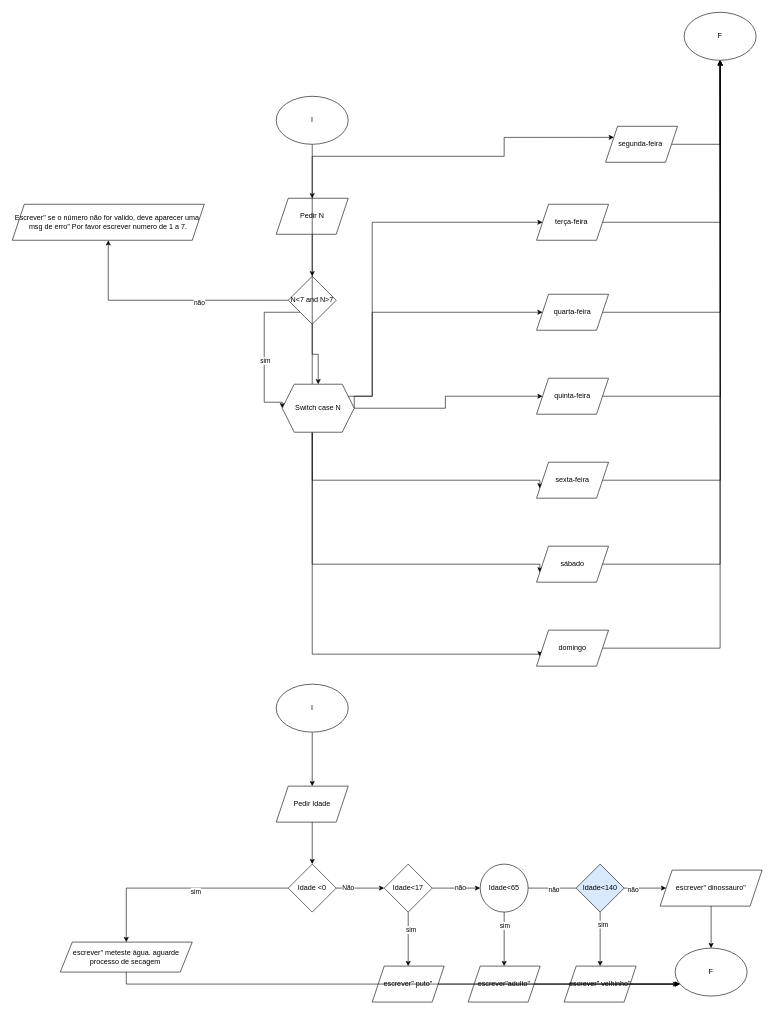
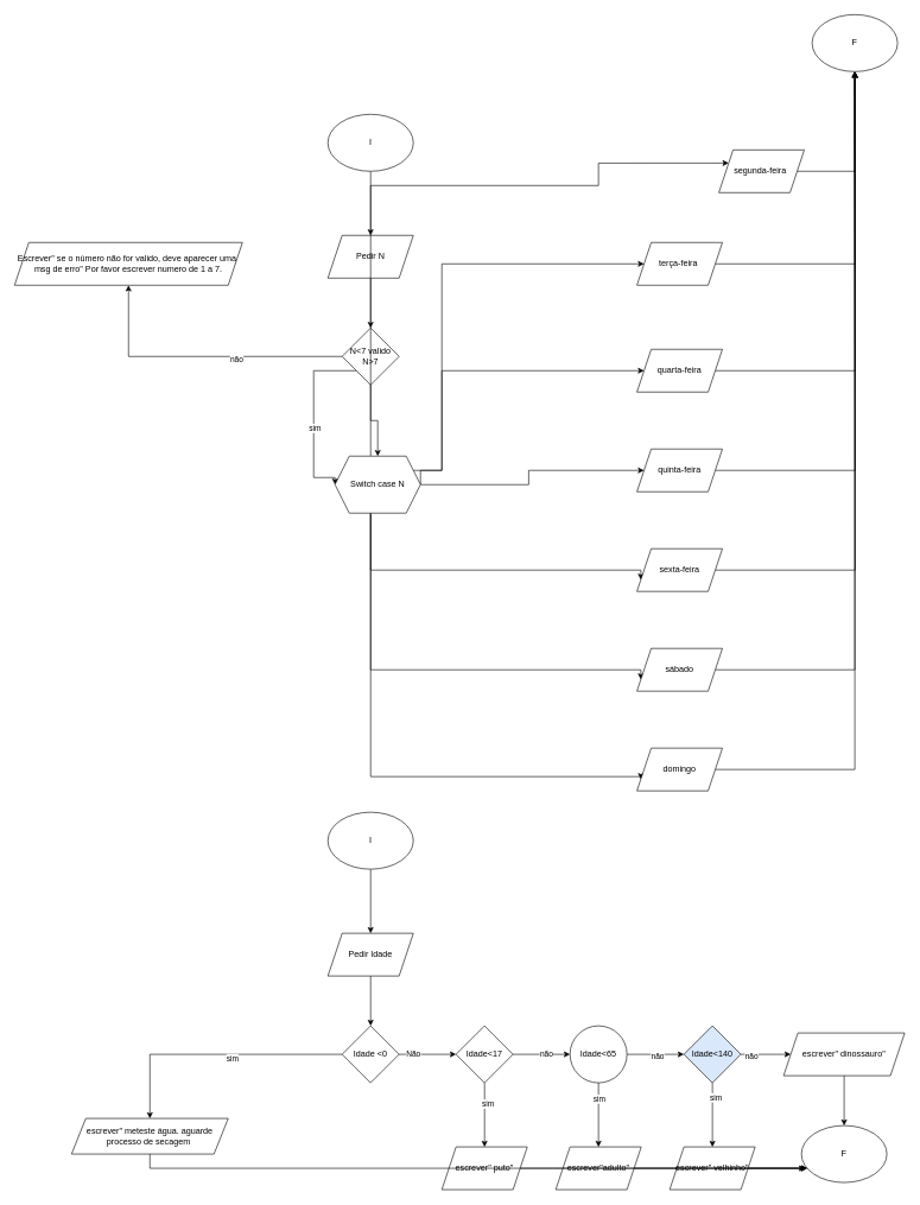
  <mxCell id="0" />
  <mxCell id="1" parent="0" />
  <mxCell id="2" value="" style="edgeStyle=orthogonalEdgeStyle;rounded=0;orthogonalLoop=1;jettySize=auto;html=1;" edge="1" parent="1" source="3" target="5"><mxGeometry relative="1" as="geometry" /></mxCell>
  <mxCell id="3" value="I" style="ellipse;whiteSpace=wrap;html=1;" vertex="1" parent="1"><mxGeometry x="460" y="160" width="120" height="80" as="geometry" /></mxCell>
  <mxCell id="4" value="" style="edgeStyle=orthogonalEdgeStyle;rounded=0;orthogonalLoop=1;jettySize=auto;html=1;" edge="1" parent="1" source="5" target="11"><mxGeometry relative="1" as="geometry" /></mxCell>
  <mxCell id="5" value="Pedir N" style="shape=parallelogram;perimeter=parallelogramPerimeter;whiteSpace=wrap;html=1;fixedSize=1;" vertex="1" parent="1"><mxGeometry x="460" y="330" width="120" height="60" as="geometry" /></mxCell>
  <mxCell id="6" value="" style="edgeStyle=orthogonalEdgeStyle;rounded=0;orthogonalLoop=1;jettySize=auto;html=1;" edge="1" parent="1" source="11" target="19"><mxGeometry relative="1" as="geometry" /></mxCell>
  <mxCell id="7" value="" style="edgeStyle=orthogonalEdgeStyle;rounded=0;orthogonalLoop=1;jettySize=auto;html=1;" edge="1" parent="1" source="11" target="34"><mxGeometry relative="1" as="geometry" /></mxCell>
  <mxCell id="8" value="não" style="edgeLabel;html=1;align=center;verticalAlign=middle;resizable=0;points=[];" vertex="1" connectable="0" parent="7"><mxGeometry x="-0.255" y="3" relative="1" as="geometry"><mxPoint as="offset" /></mxGeometry></mxCell>
  <mxCell id="9" style="edgeStyle=orthogonalEdgeStyle;rounded=0;orthogonalLoop=1;jettySize=auto;html=1;entryX=0;entryY=0.5;entryDx=0;entryDy=0;" edge="1" parent="1" source="11" target="19"><mxGeometry relative="1" as="geometry"><Array as="points"><mxPoint x="440" y="520" /><mxPoint x="440" y="670" /></Array></mxGeometry></mxCell>
  <mxCell id="10" value="sim" style="edgeLabel;html=1;align=center;verticalAlign=middle;resizable=0;points=[];" vertex="1" connectable="0" parent="9"><mxGeometry x="0.122" y="1" relative="1" as="geometry"><mxPoint as="offset" /></mxGeometry></mxCell>
- <mxCell id="11" value="N&amp;lt;7 and N&amp;gt;7" style="rhombus;whiteSpace=wrap;html=1;" vertex="1" parent="1"><mxGeometry x="480" y="460" width="80" height="80" as="geometry" /></mxCell>
+ <mxCell id="11" value="N&amp;lt;7 valido N&amp;gt;7" style="rhombus;whiteSpace=wrap;html=1;" vertex="1" parent="1"><mxGeometry x="480" y="460" width="80" height="80" as="geometry" /></mxCell>
  <mxCell id="12" style="edgeStyle=orthogonalEdgeStyle;rounded=0;orthogonalLoop=1;jettySize=auto;html=1;entryX=0;entryY=0.5;entryDx=0;entryDy=0;exitX=1;exitY=0.5;exitDx=0;exitDy=0;" edge="1" parent="1" source="19" target="23"><mxGeometry relative="1" as="geometry"><Array as="points"><mxPoint x="620" y="660" /><mxPoint x="620" y="370" /></Array></mxGeometry></mxCell>
  <mxCell id="13" style="edgeStyle=orthogonalEdgeStyle;rounded=0;orthogonalLoop=1;jettySize=auto;html=1;entryX=0;entryY=0.5;entryDx=0;entryDy=0;" edge="1" parent="1" source="19" target="25"><mxGeometry relative="1" as="geometry"><Array as="points"><mxPoint x="620" y="660" /><mxPoint x="620" y="520" /></Array></mxGeometry></mxCell>
  <mxCell id="14" style="edgeStyle=orthogonalEdgeStyle;rounded=0;orthogonalLoop=1;jettySize=auto;html=1;entryX=0;entryY=0.5;entryDx=0;entryDy=0;exitX=1;exitY=0.5;exitDx=0;exitDy=0;" edge="1" parent="1" source="19" target="27"><mxGeometry relative="1" as="geometry" /></mxCell>
  <mxCell id="15" style="edgeStyle=orthogonalEdgeStyle;rounded=0;orthogonalLoop=1;jettySize=auto;html=1;entryX=0;entryY=0.75;entryDx=0;entryDy=0;" edge="1" parent="1" source="19" target="29"><mxGeometry relative="1" as="geometry"><Array as="points"><mxPoint x="520" y="800" /><mxPoint x="900" y="800" /></Array></mxGeometry></mxCell>
  <mxCell id="16" style="edgeStyle=orthogonalEdgeStyle;rounded=0;orthogonalLoop=1;jettySize=auto;html=1;entryX=0;entryY=0.75;entryDx=0;entryDy=0;" edge="1" parent="1" source="19" target="31"><mxGeometry relative="1" as="geometry"><Array as="points"><mxPoint x="520" y="940" /><mxPoint x="900" y="940" /></Array></mxGeometry></mxCell>
  <mxCell id="17" style="edgeStyle=orthogonalEdgeStyle;rounded=0;orthogonalLoop=1;jettySize=auto;html=1;entryX=0;entryY=0.75;entryDx=0;entryDy=0;" edge="1" parent="1" source="19" target="33"><mxGeometry relative="1" as="geometry"><Array as="points"><mxPoint x="520" y="1090" /><mxPoint x="900" y="1090" /></Array></mxGeometry></mxCell>
  <mxCell id="18" style="edgeStyle=orthogonalEdgeStyle;rounded=0;orthogonalLoop=1;jettySize=auto;html=1;entryX=0;entryY=0.25;entryDx=0;entryDy=0;" edge="1" parent="1" source="19" target="21"><mxGeometry relative="1" as="geometry"><Array as="points"><mxPoint x="520" y="260" /><mxPoint x="840" y="260" /><mxPoint x="840" y="229" /></Array></mxGeometry></mxCell>
  <mxCell id="19" value="Switch case N" style="shape=hexagon;perimeter=hexagonPerimeter2;whiteSpace=wrap;html=1;fixedSize=1;" vertex="1" parent="1"><mxGeometry x="470" y="640" width="120" height="80" as="geometry" /></mxCell>
  <mxCell id="20" style="edgeStyle=orthogonalEdgeStyle;rounded=0;orthogonalLoop=1;jettySize=auto;html=1;" edge="1" parent="1" source="21" target="35"><mxGeometry relative="1" as="geometry" /></mxCell>
  <mxCell id="21" value="segunda-feira&amp;nbsp;" style="shape=parallelogram;perimeter=parallelogramPerimeter;whiteSpace=wrap;html=1;fixedSize=1;" vertex="1" parent="1"><mxGeometry x="1009" y="210" width="120" height="60" as="geometry" /></mxCell>
  <mxCell id="22" style="edgeStyle=orthogonalEdgeStyle;rounded=0;orthogonalLoop=1;jettySize=auto;html=1;exitX=1;exitY=0.5;exitDx=0;exitDy=0;" edge="1" parent="1" source="23"><mxGeometry relative="1" as="geometry"><mxPoint x="1200" y="90" as="targetPoint" /></mxGeometry></mxCell>
  <mxCell id="23" value="terça-feira&amp;nbsp;" style="shape=parallelogram;perimeter=parallelogramPerimeter;whiteSpace=wrap;html=1;fixedSize=1;" vertex="1" parent="1"><mxGeometry x="894" y="340" width="120" height="60" as="geometry" /></mxCell>
  <mxCell id="24" style="edgeStyle=orthogonalEdgeStyle;rounded=0;orthogonalLoop=1;jettySize=auto;html=1;" edge="1" parent="1" source="25"><mxGeometry relative="1" as="geometry"><mxPoint x="1200" y="100" as="targetPoint" /></mxGeometry></mxCell>
  <mxCell id="25" value="quarta-feira" style="shape=parallelogram;perimeter=parallelogramPerimeter;whiteSpace=wrap;html=1;fixedSize=1;" vertex="1" parent="1"><mxGeometry x="894" y="490" width="120" height="60" as="geometry" /></mxCell>
  <mxCell id="26" style="edgeStyle=orthogonalEdgeStyle;rounded=0;orthogonalLoop=1;jettySize=auto;html=1;" edge="1" parent="1" source="27"><mxGeometry relative="1" as="geometry"><mxPoint x="1200" y="100" as="targetPoint" /></mxGeometry></mxCell>
  <mxCell id="27" value="quinta-feira" style="shape=parallelogram;perimeter=parallelogramPerimeter;whiteSpace=wrap;html=1;fixedSize=1;" vertex="1" parent="1"><mxGeometry x="894" y="630" width="120" height="60" as="geometry" /></mxCell>
  <mxCell id="28" style="edgeStyle=orthogonalEdgeStyle;rounded=0;orthogonalLoop=1;jettySize=auto;html=1;" edge="1" parent="1" source="29"><mxGeometry relative="1" as="geometry"><mxPoint x="1200" y="100" as="targetPoint" /></mxGeometry></mxCell>
  <mxCell id="29" value="sexta-feira" style="shape=parallelogram;perimeter=parallelogramPerimeter;whiteSpace=wrap;html=1;fixedSize=1;" vertex="1" parent="1"><mxGeometry x="894" y="770" width="120" height="60" as="geometry" /></mxCell>
  <mxCell id="30" style="edgeStyle=orthogonalEdgeStyle;rounded=0;orthogonalLoop=1;jettySize=auto;html=1;entryX=0.5;entryY=1;entryDx=0;entryDy=0;" edge="1" parent="1" source="31" target="35"><mxGeometry relative="1" as="geometry" /></mxCell>
  <mxCell id="31" value="sábado" style="shape=parallelogram;perimeter=parallelogramPerimeter;whiteSpace=wrap;html=1;fixedSize=1;" vertex="1" parent="1"><mxGeometry x="894" y="910" width="120" height="60" as="geometry" /></mxCell>
  <mxCell id="32" value="" style="edgeStyle=orthogonalEdgeStyle;rounded=0;orthogonalLoop=1;jettySize=auto;html=1;" edge="1" parent="1" source="33" target="35"><mxGeometry relative="1" as="geometry" /></mxCell>
  <mxCell id="33" value="domingo" style="shape=parallelogram;perimeter=parallelogramPerimeter;whiteSpace=wrap;html=1;fixedSize=1;" vertex="1" parent="1"><mxGeometry x="894" y="1050" width="120" height="60" as="geometry" /></mxCell>
  <mxCell id="34" value="Escrever&quot; se o número não for valido, deve aparecer uma&amp;nbsp; msg de erro&quot; Por favor escrever numero de 1 a 7." style="shape=parallelogram;perimeter=parallelogramPerimeter;whiteSpace=wrap;html=1;fixedSize=1;" vertex="1" parent="1"><mxGeometry x="20" y="340" width="320" height="60" as="geometry" /></mxCell>
  <mxCell id="35" value="F" style="ellipse;whiteSpace=wrap;html=1;" vertex="1" parent="1"><mxGeometry x="1140" y="20" width="120" height="80" as="geometry" /></mxCell>
  <mxCell id="36" value="" style="edgeStyle=orthogonalEdgeStyle;rounded=0;orthogonalLoop=1;jettySize=auto;html=1;" edge="1" parent="1" source="37" target="39"><mxGeometry relative="1" as="geometry" /></mxCell>
  <mxCell id="37" value="I" style="ellipse;whiteSpace=wrap;html=1;" vertex="1" parent="1"><mxGeometry x="460" y="1140" width="120" height="80" as="geometry" /></mxCell>
  <mxCell id="38" value="" style="edgeStyle=orthogonalEdgeStyle;rounded=0;orthogonalLoop=1;jettySize=auto;html=1;" edge="1" parent="1" source="39" target="44"><mxGeometry relative="1" as="geometry" /></mxCell>
  <mxCell id="39" value="Pedir Idade" style="shape=parallelogram;perimeter=parallelogramPerimeter;whiteSpace=wrap;html=1;fixedSize=1;" vertex="1" parent="1"><mxGeometry x="460" y="1310" width="120" height="60" as="geometry" /></mxCell>
  <mxCell id="40" value="" style="edgeStyle=orthogonalEdgeStyle;rounded=0;orthogonalLoop=1;jettySize=auto;html=1;" edge="1" parent="1" source="44" target="49"><mxGeometry relative="1" as="geometry" /></mxCell>
  <mxCell id="41" value="Não" style="edgeLabel;html=1;align=center;verticalAlign=middle;resizable=0;points=[];" vertex="1" connectable="0" parent="40"><mxGeometry x="-0.525" y="1" relative="1" as="geometry"><mxPoint as="offset" /></mxGeometry></mxCell>
  <mxCell id="42" value="" style="edgeStyle=orthogonalEdgeStyle;rounded=0;orthogonalLoop=1;jettySize=auto;html=1;" edge="1" parent="1" source="44" target="69"><mxGeometry relative="1" as="geometry" /></mxCell>
  <mxCell id="43" value="sim" style="edgeLabel;html=1;align=center;verticalAlign=middle;resizable=0;points=[];" vertex="1" connectable="0" parent="42"><mxGeometry x="-0.139" y="5" relative="1" as="geometry"><mxPoint as="offset" /></mxGeometry></mxCell>
  <mxCell id="44" value="Idade &amp;lt;0" style="rhombus;whiteSpace=wrap;html=1;" vertex="1" parent="1"><mxGeometry x="480" y="1440" width="80" height="80" as="geometry" /></mxCell>
  <mxCell id="45" value="" style="edgeStyle=orthogonalEdgeStyle;rounded=0;orthogonalLoop=1;jettySize=auto;html=1;" edge="1" parent="1" source="49" target="54"><mxGeometry relative="1" as="geometry" /></mxCell>
  <mxCell id="46" value="não" style="edgeLabel;html=1;align=center;verticalAlign=middle;resizable=0;points=[];" vertex="1" connectable="0" parent="45"><mxGeometry x="0.15" y="1" relative="1" as="geometry"><mxPoint as="offset" /></mxGeometry></mxCell>
  <mxCell id="47" value="" style="edgeStyle=orthogonalEdgeStyle;rounded=0;orthogonalLoop=1;jettySize=auto;html=1;" edge="1" parent="1" source="49" target="67"><mxGeometry relative="1" as="geometry" /></mxCell>
  <mxCell id="48" value="sim" style="edgeLabel;html=1;align=center;verticalAlign=middle;resizable=0;points=[];" vertex="1" connectable="0" parent="47"><mxGeometry x="-0.356" y="4" relative="1" as="geometry"><mxPoint as="offset" /></mxGeometry></mxCell>
  <mxCell id="49" value="Idade&amp;lt;17" style="rhombus;whiteSpace=wrap;html=1;" vertex="1" parent="1"><mxGeometry x="640" y="1440" width="80" height="80" as="geometry" /></mxCell>
- <mxCell id="50" value="" style="edgeStyle=orthogonalEdgeStyle;rounded=0;orthogonalLoop=1;jettySize=auto;html=1;endArrow=none;" edge="1" parent="1" source="54" target="59"><mxGeometry relative="1" as="geometry" /></mxCell>
+ <mxCell id="50" value="" style="edgeStyle=orthogonalEdgeStyle;rounded=0;orthogonalLoop=1;jettySize=auto;html=1;" edge="1" parent="1" source="54" target="59"><mxGeometry relative="1" as="geometry" /></mxCell>
  <mxCell id="51" value="não" style="edgeLabel;html=1;align=center;verticalAlign=middle;resizable=0;points=[];" vertex="1" connectable="0" parent="50"><mxGeometry x="0.05" y="-2" relative="1" as="geometry"><mxPoint as="offset" /></mxGeometry></mxCell>
  <mxCell id="52" value="" style="edgeStyle=orthogonalEdgeStyle;rounded=0;orthogonalLoop=1;jettySize=auto;html=1;" edge="1" parent="1" source="54" target="65"><mxGeometry relative="1" as="geometry" /></mxCell>
  <mxCell id="53" value="sim" style="edgeLabel;html=1;align=center;verticalAlign=middle;resizable=0;points=[];" vertex="1" connectable="0" parent="52"><mxGeometry x="-0.511" relative="1" as="geometry"><mxPoint as="offset" /></mxGeometry></mxCell>
  <mxCell id="54" value="Idade&amp;lt;65" style="ellipse;whiteSpace=wrap;html=1;" vertex="1" parent="1"><mxGeometry x="800" y="1440" width="80" height="80" as="geometry" /></mxCell>
  <mxCell id="55" value="" style="edgeStyle=orthogonalEdgeStyle;rounded=0;orthogonalLoop=1;jettySize=auto;html=1;" edge="1" parent="1" source="59" target="61"><mxGeometry relative="1" as="geometry" /></mxCell>
  <mxCell id="56" value="não" style="edgeLabel;html=1;align=center;verticalAlign=middle;resizable=0;points=[];" vertex="1" connectable="0" parent="55"><mxGeometry x="-0.6" y="-2" relative="1" as="geometry"><mxPoint as="offset" /></mxGeometry></mxCell>
  <mxCell id="57" value="" style="edgeStyle=orthogonalEdgeStyle;rounded=0;orthogonalLoop=1;jettySize=auto;html=1;" edge="1" parent="1" source="59" target="63"><mxGeometry relative="1" as="geometry" /></mxCell>
  <mxCell id="58" value="sim" style="edgeLabel;html=1;align=center;verticalAlign=middle;resizable=0;points=[];" vertex="1" connectable="0" parent="57"><mxGeometry x="-0.556" y="4" relative="1" as="geometry"><mxPoint as="offset" /></mxGeometry></mxCell>
  <mxCell id="59" value="Idade&amp;lt;140" style="rhombus;whiteSpace=wrap;html=1;fillColor=#dae8fc;" vertex="1" parent="1"><mxGeometry x="960" y="1440" width="80" height="80" as="geometry" /></mxCell>
  <mxCell id="60" value="" style="edgeStyle=orthogonalEdgeStyle;rounded=0;orthogonalLoop=1;jettySize=auto;html=1;" edge="1" parent="1" source="61" target="70"><mxGeometry relative="1" as="geometry" /></mxCell>
  <mxCell id="61" value="escrever&quot; dinossauro&quot;" style="shape=parallelogram;perimeter=parallelogramPerimeter;whiteSpace=wrap;html=1;fixedSize=1;" vertex="1" parent="1"><mxGeometry x="1100" y="1450" width="170" height="60" as="geometry" /></mxCell>
  <mxCell id="62" value="" style="edgeStyle=orthogonalEdgeStyle;rounded=0;orthogonalLoop=1;jettySize=auto;html=1;" edge="1" parent="1" source="63" target="70"><mxGeometry relative="1" as="geometry"><Array as="points"><mxPoint x="1060" y="1650" /><mxPoint x="1060" y="1650" /></Array></mxGeometry></mxCell>
  <mxCell id="63" value="escrever&quot; velhinho&quot;" style="shape=parallelogram;perimeter=parallelogramPerimeter;whiteSpace=wrap;html=1;fixedSize=1;" vertex="1" parent="1"><mxGeometry x="940" y="1610" width="120" height="60" as="geometry" /></mxCell>
  <mxCell id="64" style="edgeStyle=orthogonalEdgeStyle;rounded=0;orthogonalLoop=1;jettySize=auto;html=1;" edge="1" parent="1" source="65" target="70"><mxGeometry relative="1" as="geometry"><Array as="points"><mxPoint x="1090" y="1640" /><mxPoint x="1090" y="1640" /></Array></mxGeometry></mxCell>
  <mxCell id="65" value="escrever&quot;adulto&quot;" style="shape=parallelogram;perimeter=parallelogramPerimeter;whiteSpace=wrap;html=1;fixedSize=1;" vertex="1" parent="1"><mxGeometry x="780" y="1610" width="120" height="60" as="geometry" /></mxCell>
  <mxCell id="66" style="edgeStyle=orthogonalEdgeStyle;rounded=0;orthogonalLoop=1;jettySize=auto;html=1;" edge="1" parent="1" source="67"><mxGeometry relative="1" as="geometry"><mxPoint x="1130" y="1640" as="targetPoint" /></mxGeometry></mxCell>
  <mxCell id="67" value="escrever&quot; puto&quot;" style="shape=parallelogram;perimeter=parallelogramPerimeter;whiteSpace=wrap;html=1;fixedSize=1;" vertex="1" parent="1"><mxGeometry x="620" y="1610" width="120" height="60" as="geometry" /></mxCell>
  <mxCell id="68" style="edgeStyle=orthogonalEdgeStyle;rounded=0;orthogonalLoop=1;jettySize=auto;html=1;" edge="1" parent="1" source="69" target="70"><mxGeometry relative="1" as="geometry"><Array as="points"><mxPoint x="210" y="1640" /></Array></mxGeometry></mxCell>
  <mxCell id="69" value="escrever&quot; meteste água. aguarde processo de secagem&amp;nbsp;" style="shape=parallelogram;perimeter=parallelogramPerimeter;whiteSpace=wrap;html=1;fixedSize=1;" vertex="1" parent="1"><mxGeometry x="100" y="1570" width="220" height="50" as="geometry" /></mxCell>
  <mxCell id="70" value="F" style="ellipse;whiteSpace=wrap;html=1;" vertex="1" parent="1"><mxGeometry x="1125" y="1580" width="120" height="80" as="geometry" /></mxCell>
